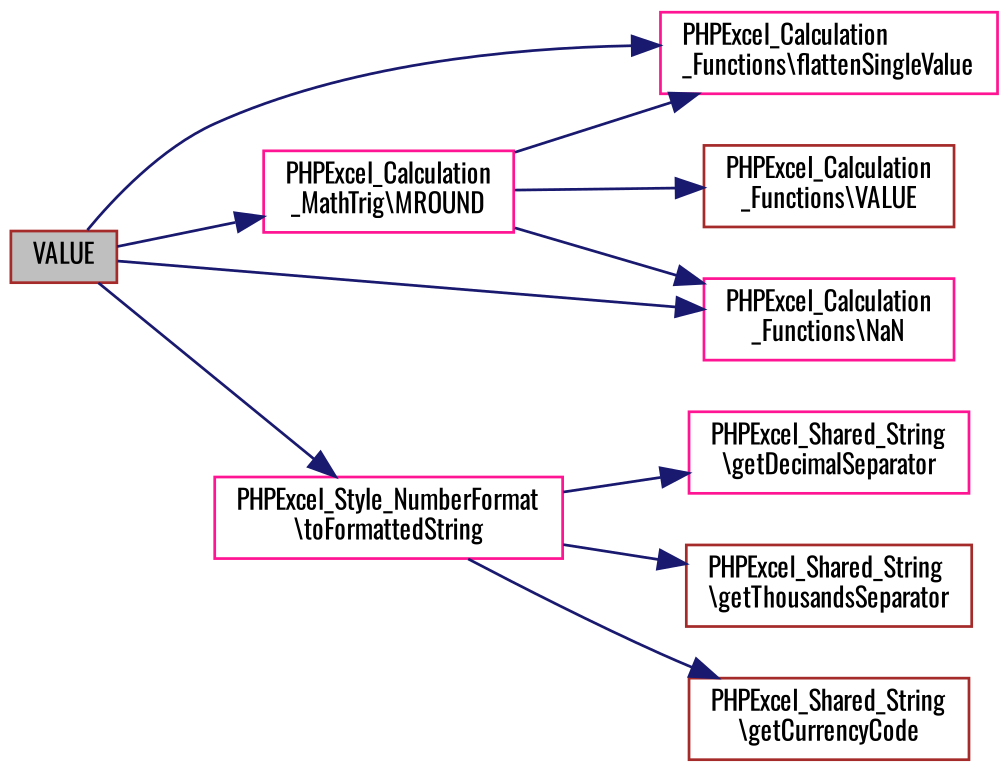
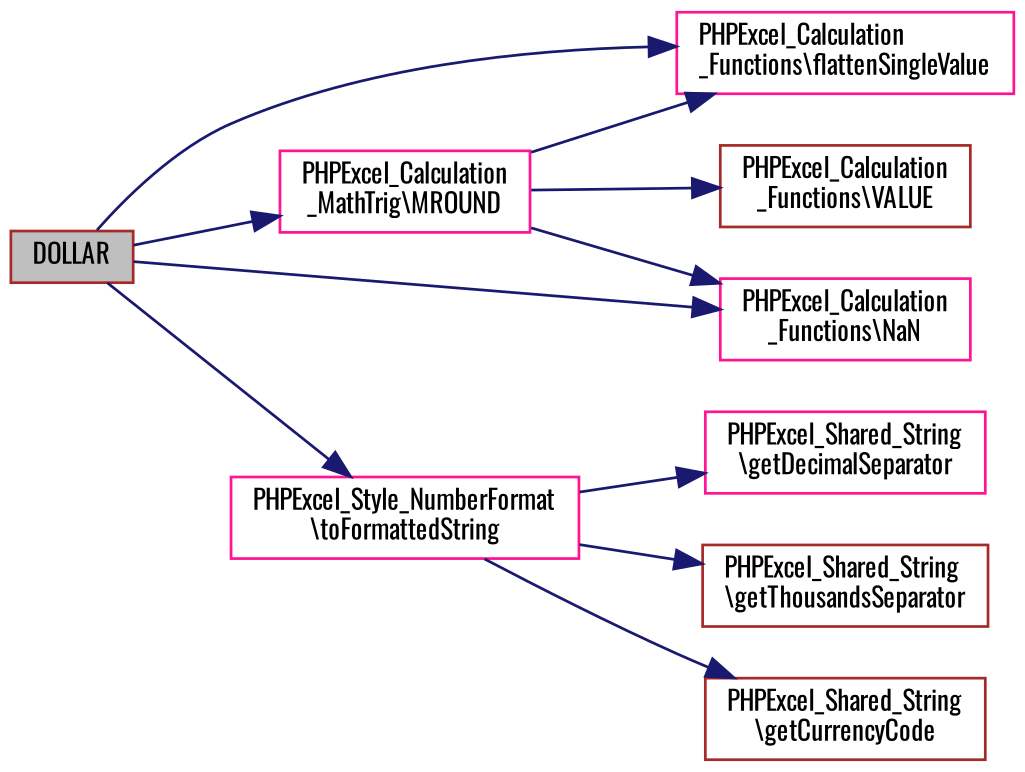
  digraph {
    rankdir=LR
    fontname=Oswald
    node [color=deeppink fillcolor=white fontname=Oswald fontsize=10 shape=record style=filled]
    edge [color=midnightblue fontname=Oswald fontsize=10 labelfontname=Helvetica labelfontsize=10 style=solid]
-   n1 [color=brown fillcolor=grey75 fontcolor=black height=0.2 label=VALUE width=0.4]
+   n1 [color=brown fillcolor=grey75 fontcolor=black height=0.2 label=DOLLAR width=0.4]
    n2 [height=0.2 label="PHPExcel_Calculation\l_Functions\\flattenSingleValue" width=0.4]
    Node19 [height=0.2 label="PHPExcel_Calculation\l_Functions\\NaN" width=0.4]
    n4 [height=0.2 label="PHPExcel_Calculation\l_MathTrig\\MROUND" width=0.4]
    n5 [height=0.2 label="PHPExcel_Style_NumberFormat\l\\toFormattedString" width=0.4]
    n6 [color=brown height=0.2 label="PHPExcel_Calculation\l_Functions\\VALUE" width=0.4]
    n7 [height=0.2 label="PHPExcel_Shared_String\l\\getDecimalSeparator" width=0.4]
    n8 [color=brown height=0.2 label="PHPExcel_Shared_String\l\\getThousandsSeparator" width=0.4]
    n9 [color=brown height=0.2 label="PHPExcel_Shared_String\l\\getCurrencyCode" width=0.4]
    n1 -> n2
    n1 -> Node19
    n1 -> n4
    n1 -> n5
    n4 -> n2
    n4 -> Node19
    n4 -> n6
    n5 -> n7
    n5 -> n8
    n5 -> n9
  }
